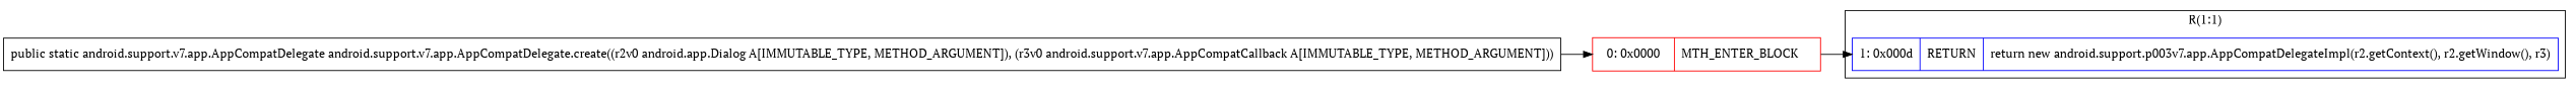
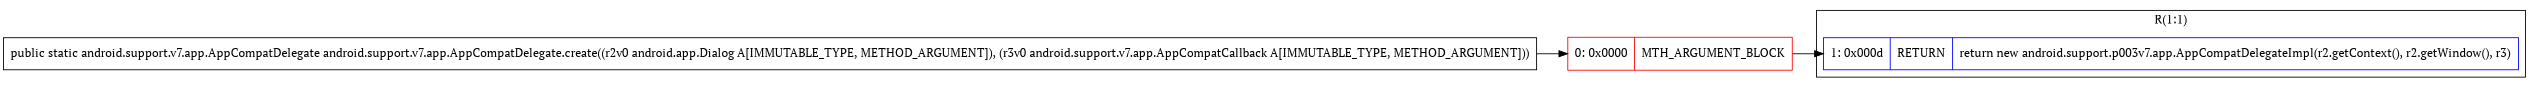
  digraph {
    rankdir=LR
    fontname="PT Serif"
    node [shape=record fontname="PT Serif"]
    edge [fontname="PT Serif"]
    n1 [color=blue label="{1\:\ 0x000d|RETURN\l|return new android.support.p003v7.app.AppCompatDelegateImpl(r2.getContext(), r2.getWindow(), r3)\l}"]
-   n2 [color=red label="{0\:\ 0x0000|MTH_ENTER_BLOCK\l}"]
+   n2 [color=red label="{0\:\ 0x0000|MTH_ARGUMENT_BLOCK\l}"]
    n3 [label="{public static android.support.v7.app.AppCompatDelegate android.support.v7.app.AppCompatDelegate.create((r2v0 android.app.Dialog A[IMMUTABLE_TYPE, METHOD_ARGUMENT]), (r3v0 android.support.v7.app.AppCompatCallback A[IMMUTABLE_TYPE, METHOD_ARGUMENT])) }"]
    subgraph cluster_1 {
      label="R(1:1)"
      n1
    }
    n2 -> n1
    n3 -> n2
  }
